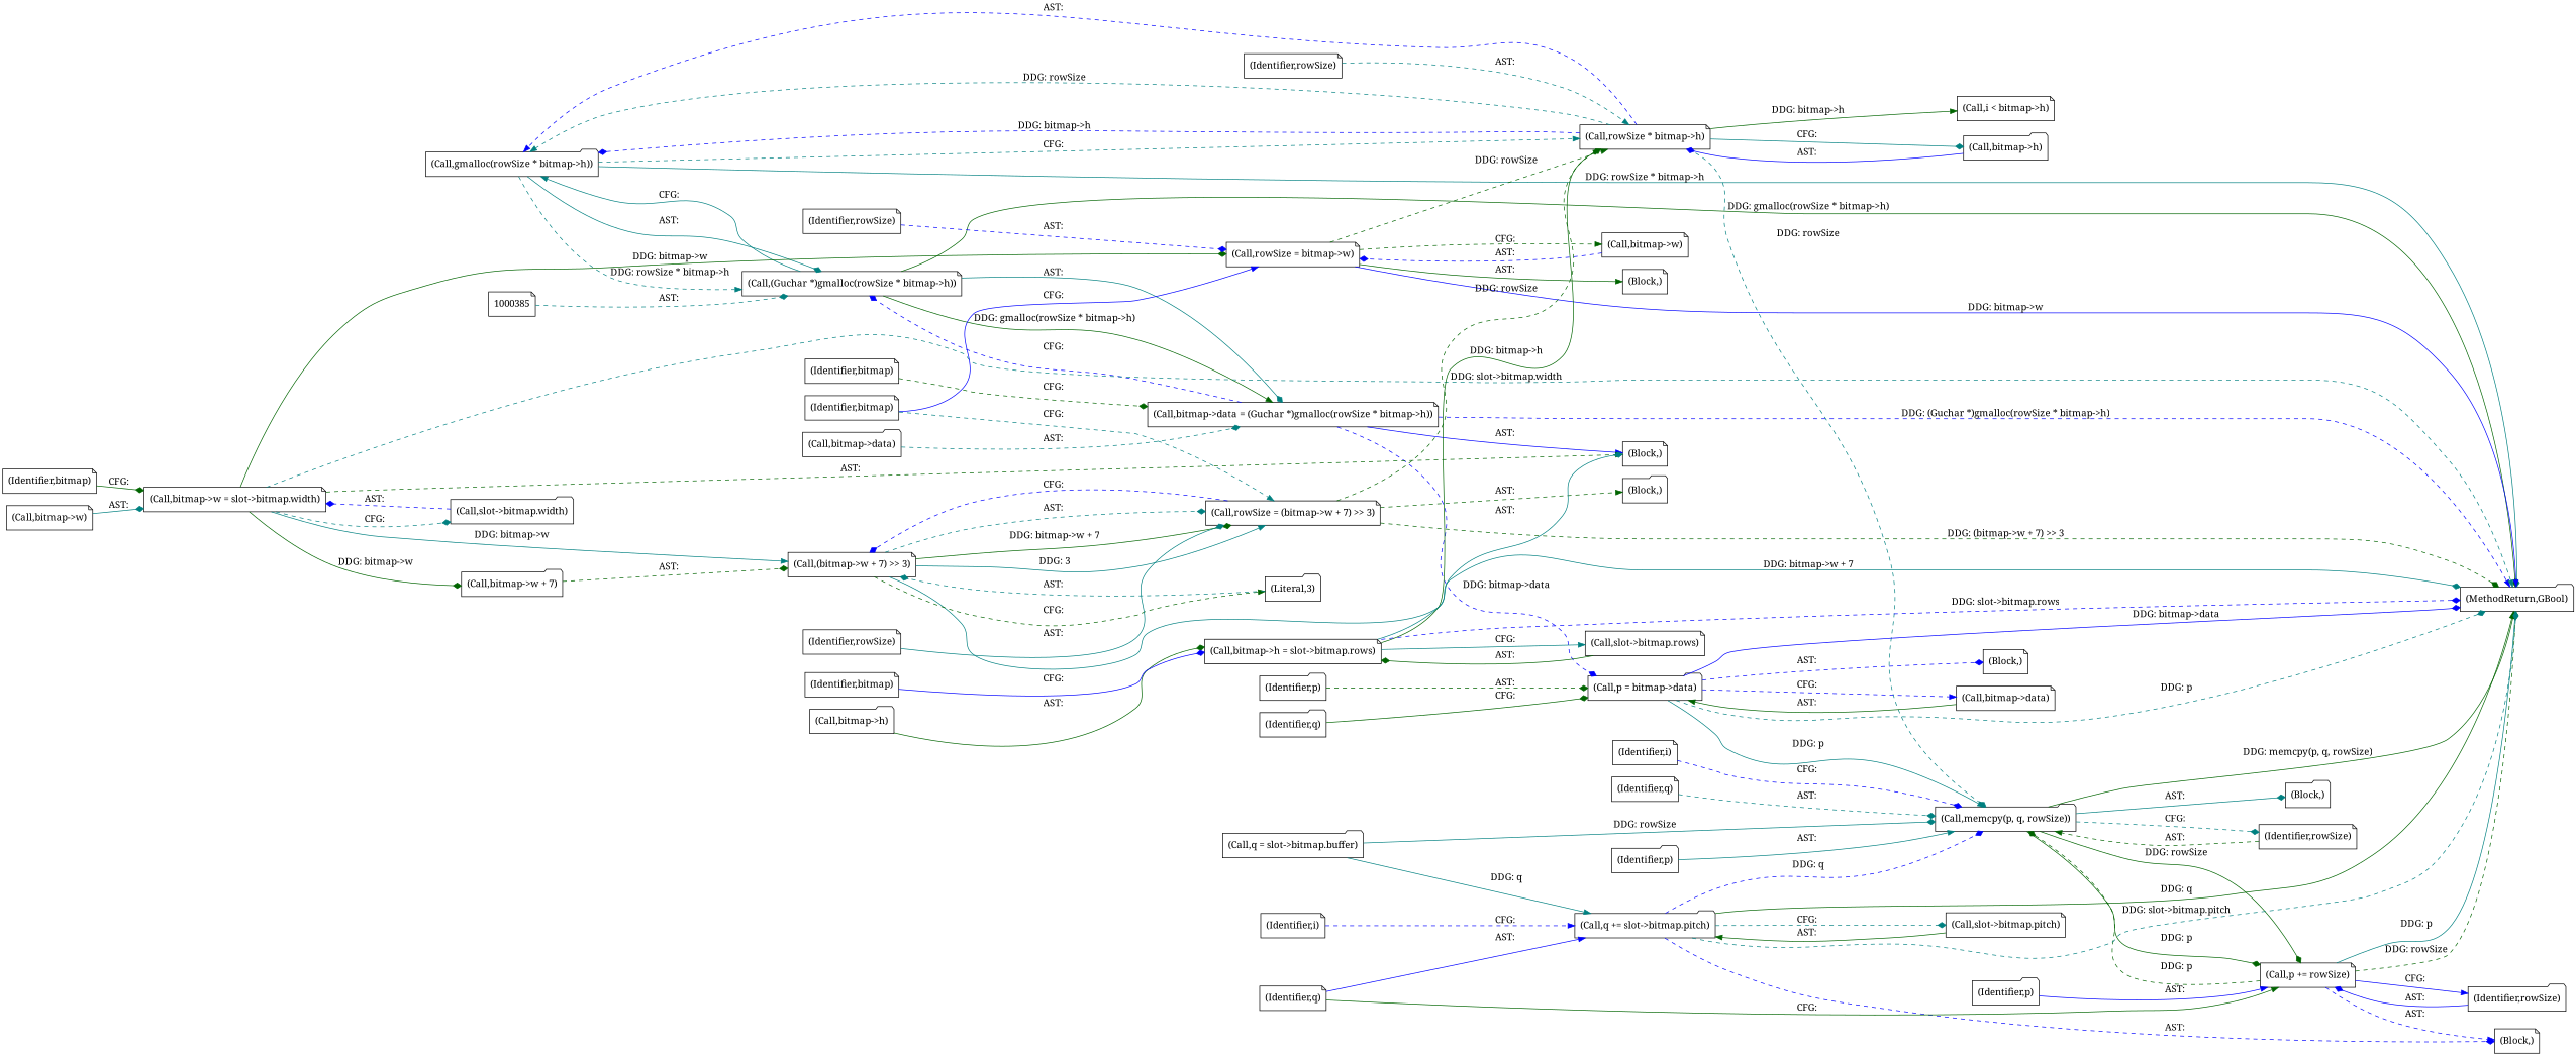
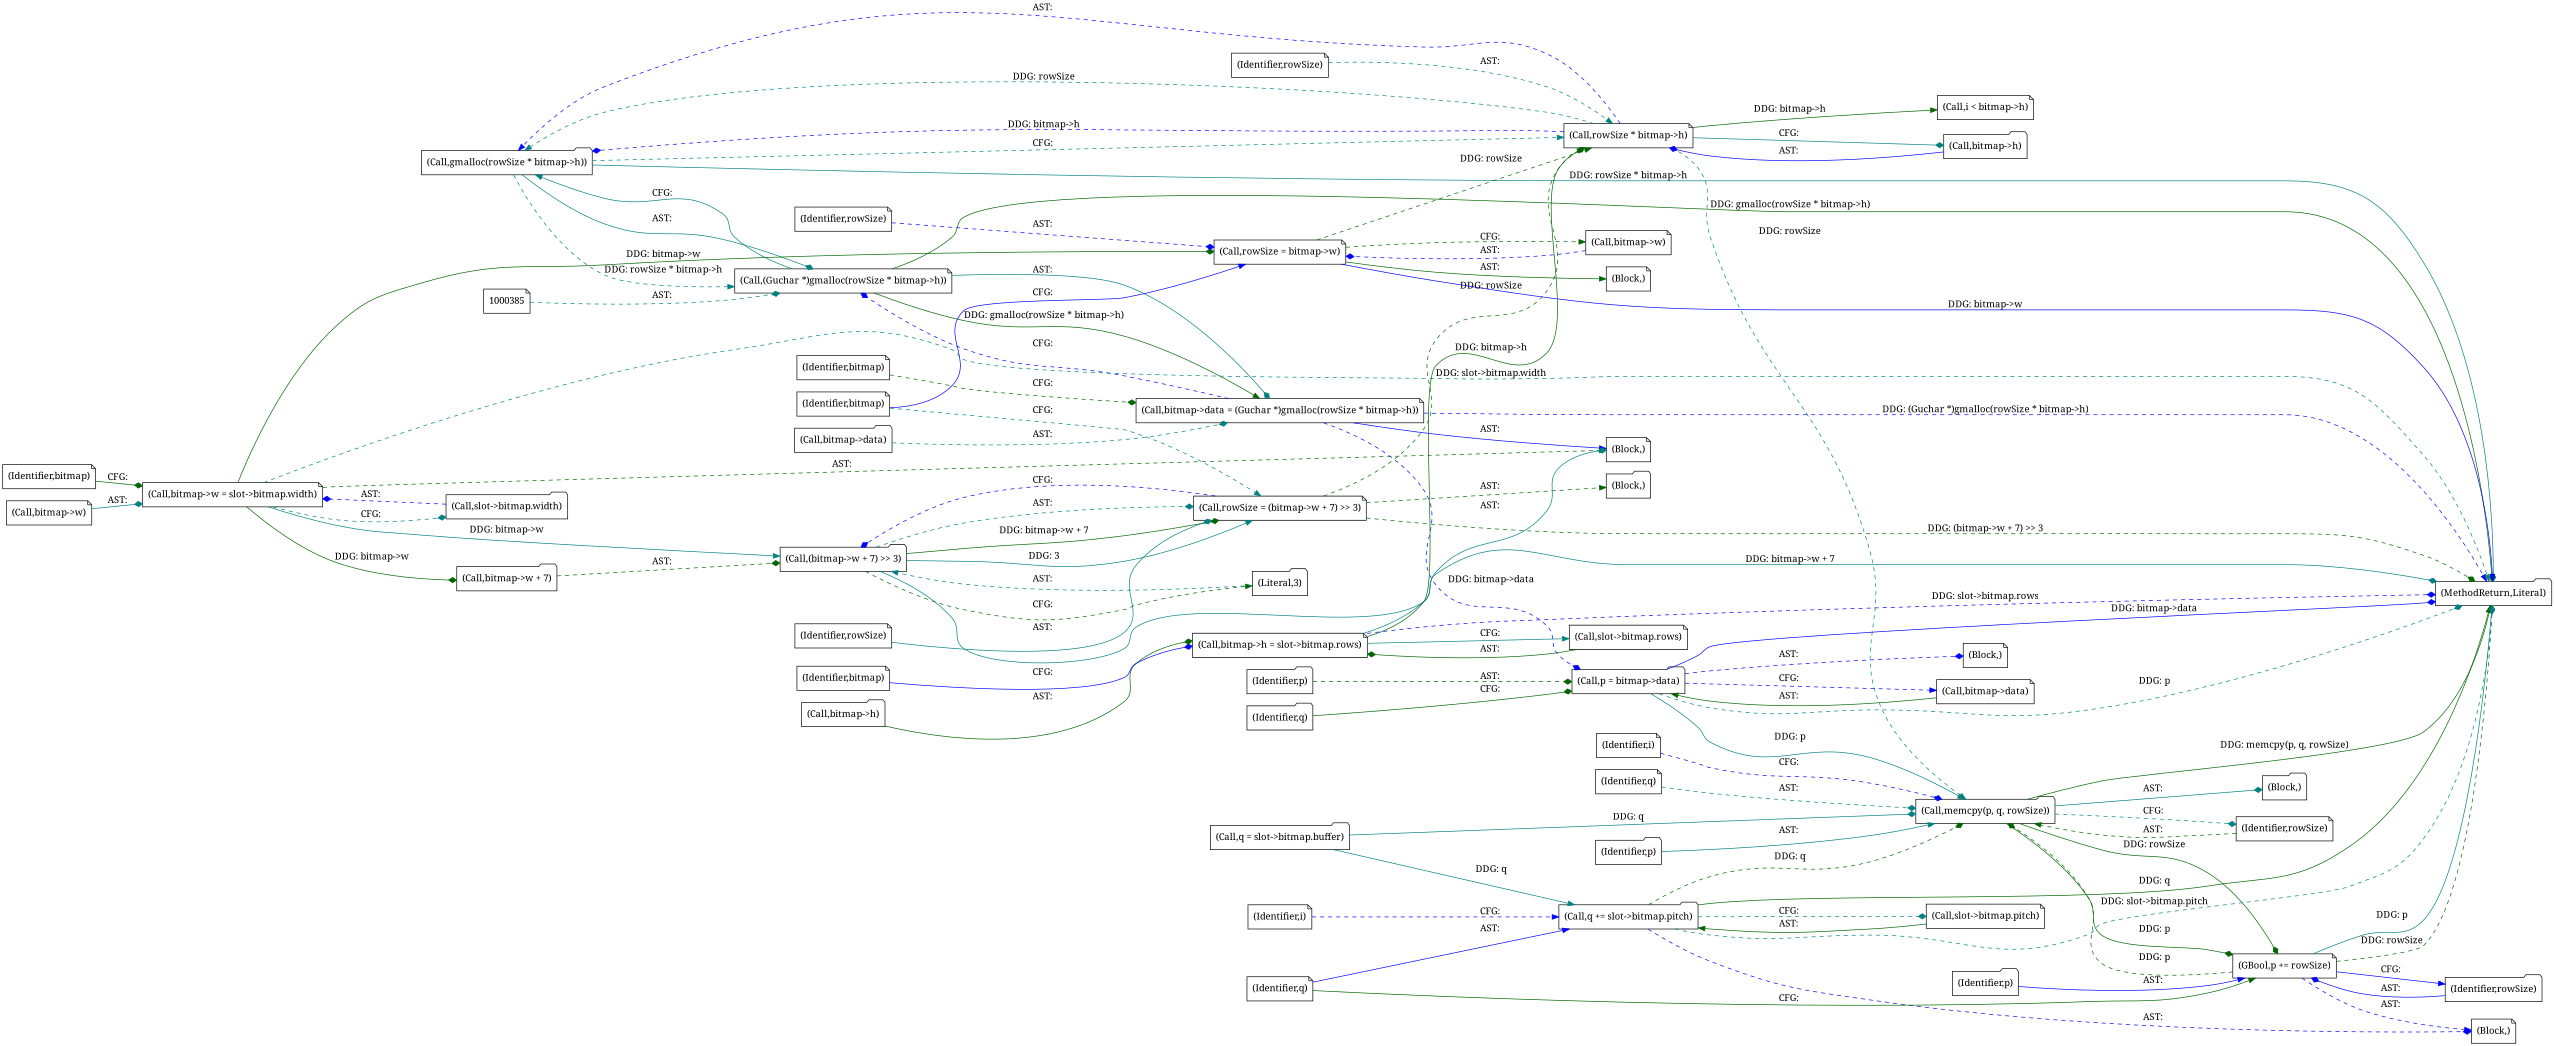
  digraph {
    fontname="Noto Serif"
    rankdir=LR
    node [fontname="Noto Serif" shape=note]
    edge [arrowhead=diamond color=teal fontname="Noto Serif" style=dashed]
    n1 [label="(Call,gmalloc(rowSize * bitmap->h))" shape=folder]
    n2 [label="(Call,rowSize * bitmap->h)"]
    n3 [label="(Call,(Guchar *)gmalloc(rowSize * bitmap->h))"]
-   n4 [label="(MethodReturn,GBool)" shape=folder]
+   n4 [label="(MethodReturn,Literal)" shape=folder]
    n5 [label="(Call,memcpy(p, q, rowSize))" shape=folder]
    n6 [label="(Call,bitmap->h)" shape=folder]
    n7 [label="(Call,i < bitmap->h)"]
    n8 [label="(Call,bitmap->data = (Guchar *)gmalloc(rowSize * bitmap->h))"]
-   n9 [label="(Call,p += rowSize)"]
+   n9 [label="(GBool,p += rowSize)"]
    n10 [label="(Block,)" shape=folder]
    n11 [label="(Identifier,rowSize)"]
    n12 [label="(Call,rowSize = bitmap->w)"]
    n13 [label="(Call,bitmap->w)"]
    n14 [label="(Block,)"]
    n15 [label="(Call,bitmap->w = slot->bitmap.width)"]
-   n16 [label="(Call,(bitmap->w + 7) >> 3)"]
+   n16 [label="(Call,(bitmap->w + 7) >> 3)" shape=folder]
    n17 [label="(Block,)"]
    n18 [label="(Call,slot->bitmap.width)" shape=folder]
    n19 [label="(Call,bitmap->w + 7)" shape=folder]
    n20 [label="(Call,rowSize = (bitmap->w + 7) >> 3)"]
    n21 [label="(Literal,3)" shape=folder]
    n22 [label="(Block,)" shape=folder]
    n23 [label="(Call,bitmap->h = slot->bitmap.rows)"]
    n24 [label="(Call,slot->bitmap.rows)"]
    n25 [label="(Call,p = bitmap->data)" shape=folder]
    n26 [label="(Block,)"]
    n27 [label="(Call,bitmap->data)"]
    n28 [label="(Identifier,rowSize)" shape=folder]
    n29 [label="(Block,)"]
    n30 [label="(Call,q += slot->bitmap.pitch)" shape=folder]
    n31 [label="(Call,slot->bitmap.pitch)"]
    n32 [label="(Identifier,rowSize)"]
    n33 [label="(Identifier,i)"]
    n34 [label="(Identifier,rowSize)"]
    n35 [label="(Identifier,bitmap)"]
    n36 [label="(Identifier,q)" shape=folder]
    n37 [label="(Identifier,i)"]
    n38 [label="(Call,q = slot->bitmap.buffer)" shape=folder]
    n39 [label="(Identifier,q)"]
    n40 [label="(Call,bitmap->h)" shape=folder]
    n41 [label="(Identifier,bitmap)"]
    n42 [label="(Identifier,rowSize)"]
    n43 [label="(Identifier,p)" shape=folder]
    n44 [label="(Identifier,p)" shape=folder]
    n45 [label="(Identifier,p)" shape=folder]
    n46 [label="(Identifier,bitmap)"]
    n47 [label="(Identifier,q)"]
    n48 [label="(Call,bitmap->data)" shape=folder]
    n49 [label="(Identifier,bitmap)"]
    n50 [label="(Call,bitmap->w)"]
    1000385
    n1 -> n2 [arrowhead=normal label="CFG: "]
    n1 -> n3 [label="AST: " style=solid]
    n1 -> n3 [arrowhead=normal label="DDG: rowSize * bitmap->h"]
    n1 -> n4 [label="DDG: rowSize * bitmap->h" style=solid]
    n2 -> n1 [arrowhead=normal color=blue label="AST: "]
    n2 -> n1 [arrowhead=normal label="DDG: rowSize"]
    n2 -> n1 [color=blue label="DDG: bitmap->h"]
-   n2 -> n5 [label="DDG: rowSize"]
+   n2 -> n5 [arrowhead=normal label="DDG: rowSize"]
    n2 -> n6 [label="CFG: " style=solid]
    n2 -> n7 [arrowhead=normal color=darkgreen label="DDG: bitmap->h" style=solid]
    n3 -> n1 [arrowhead=normal label="CFG: " style=solid]
    n3 -> n4 [color=darkgreen label="DDG: gmalloc(rowSize * bitmap->h)" style=solid]
    n3 -> n8 [label="AST: " style=solid]
    n3 -> n8 [arrowhead=normal color=darkgreen label="DDG: gmalloc(rowSize * bitmap->h)" style=solid]
    n5 -> n4 [arrowhead=normal color=darkgreen label="DDG: memcpy(p, q, rowSize)" style=solid]
    n5 -> n9 [color=darkgreen label="DDG: rowSize" style=solid]
    n5 -> n9 [color=darkgreen label="DDG: p" style=solid]
    n5 -> n10 [label="AST: " style=solid]
    n5 -> n11 [label="CFG: "]
    n6 -> n2 [color=blue label="AST: " style=solid]
    n8 -> n3 [color=blue label="CFG: "]
    n8 -> n4 [arrowhead=normal color=blue label="DDG: (Guchar *)gmalloc(rowSize * bitmap->h)"]
    n8 -> n17 [arrowhead=normal color=blue label="AST: " style=solid]
    n8 -> n25 [color=blue label="DDG: bitmap->data"]
    n9 -> n4 [color=darkgreen label="DDG: rowSize"]
    n9 -> n4 [label="DDG: p" style=solid]
    n9 -> n5 [color=darkgreen label="DDG: p"]
    n9 -> n28 [arrowhead=normal color=blue label="CFG: " style=solid]
    n9 -> n29 [arrowhead=normal color=blue label="AST: "]
    n11 -> n5 [arrowhead=normal color=darkgreen label="AST: "]
    n12 -> n2 [arrowhead=normal color=darkgreen label="DDG: rowSize"]
    n12 -> n4 [arrowhead=normal color=blue label="DDG: bitmap->w" style=solid]
    n12 -> n13 [arrowhead=normal color=darkgreen label="CFG: "]
    n12 -> n14 [arrowhead=normal color=darkgreen label="AST: " style=solid]
    n13 -> n12 [color=blue label="AST: "]
    n15 -> n4 [arrowhead=normal label="DDG: slot->bitmap.width"]
    n15 -> n12 [color=darkgreen label="DDG: bitmap->w" style=solid]
    n15 -> n16 [arrowhead=normal label="DDG: bitmap->w" style=solid]
    n15 -> n17 [arrowhead=normal color=darkgreen label="AST: "]
    n15 -> n18 [label="CFG: "]
    n15 -> n19 [color=darkgreen label="DDG: bitmap->w" style=solid]
    n16 -> n4 [label="DDG: bitmap->w + 7" style=solid]
    n16 -> n20 [label="AST: "]
    n16 -> n20 [color=darkgreen label="DDG: bitmap->w + 7" style=solid]
    n16 -> n20 [arrowhead=normal label="DDG: 3" style=solid]
    n16 -> n21 [arrowhead=normal color=darkgreen label="CFG: "]
    n18 -> n15 [color=blue label="AST: "]
    n19 -> n16 [color=darkgreen label="AST: "]
    n20 -> n2 [color=darkgreen label="DDG: rowSize"]
    n20 -> n4 [color=darkgreen label="DDG: (bitmap->w + 7) >> 3"]
    n20 -> n16 [color=blue label="CFG: "]
    n20 -> n22 [arrowhead=normal color=darkgreen label="AST: "]
-   n21 -> n16 [label="AST: "]
+   n21 -> n16 [arrowhead=normal label="AST: "]
    n23 -> n2 [arrowhead=normal color=darkgreen label="DDG: bitmap->h" style=solid]
    n23 -> n4 [color=blue label="DDG: slot->bitmap.rows"]
    n23 -> n17 [label="AST: " style=solid]
    n23 -> n24 [arrowhead=normal label="CFG: " style=solid]
    n24 -> n23 [color=darkgreen label="AST: " style=solid]
    n25 -> n4 [color=blue label="DDG: bitmap->data" style=solid]
    n25 -> n4 [label="DDG: p"]
    n25 -> n5 [arrowhead=normal label="DDG: p" style=solid]
    n25 -> n26 [color=blue label="AST: "]
    n25 -> n27 [arrowhead=normal color=blue label="CFG: "]
    n27 -> n25 [arrowhead=normal color=darkgreen label="AST: " style=solid]
    n28 -> n9 [color=blue label="AST: " style=solid]
    n30 -> n4 [arrowhead=normal color=darkgreen label="DDG: q" style=solid]
    n30 -> n4 [label="DDG: slot->bitmap.pitch"]
-   n30 -> n5 [color=blue label="DDG: q"]
+   n30 -> n5 [color=darkgreen label="DDG: q"]
    n30 -> n29 [color=blue label="AST: "]
    n30 -> n31 [label="CFG: "]
    n31 -> n30 [arrowhead=normal color=darkgreen label="AST: " style=solid]
    n32 -> n20 [label="AST: " style=solid]
    n33 -> n30 [arrowhead=normal color=blue label="CFG: "]
    n34 -> n12 [color=blue label="AST: "]
    n35 -> n8 [color=darkgreen label="CFG: "]
    n36 -> n25 [color=darkgreen label="CFG: " style=solid]
    n37 -> n5 [color=blue label="CFG: "]
-   n38 -> n5 [label="DDG: rowSize" style=solid]
+   n38 -> n5 [label="DDG: q" style=solid]
    n38 -> n30 [arrowhead=normal label="DDG: q" style=solid]
    n39 -> n5 [label="AST: "]
    n40 -> n23 [color=darkgreen label="AST: " style=solid]
    n41 -> n23 [color=blue label="CFG: " style=solid]
    n42 -> n2 [arrowhead=normal label="AST: "]
    n43 -> n25 [color=darkgreen label="AST: "]
    n44 -> n9 [arrowhead=normal color=blue label="AST: " style=solid]
    n45 -> n5 [arrowhead=normal label="AST: " style=solid]
    n46 -> n12 [arrowhead=normal color=blue label="CFG: " style=solid]
    n46 -> n20 [arrowhead=normal label="CFG: "]
    n47 -> n9 [arrowhead=normal color=darkgreen label="CFG: " style=solid]
    n47 -> n30 [arrowhead=normal color=blue label="AST: " style=solid]
    n48 -> n8 [label="AST: "]
    n49 -> n15 [color=darkgreen label="CFG: " style=solid]
    n50 -> n15 [label="AST: " style=solid]
    1000385 -> n3 [label="AST: "]
  }
